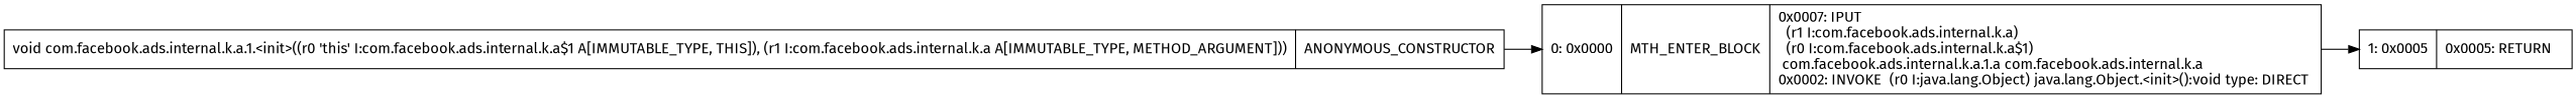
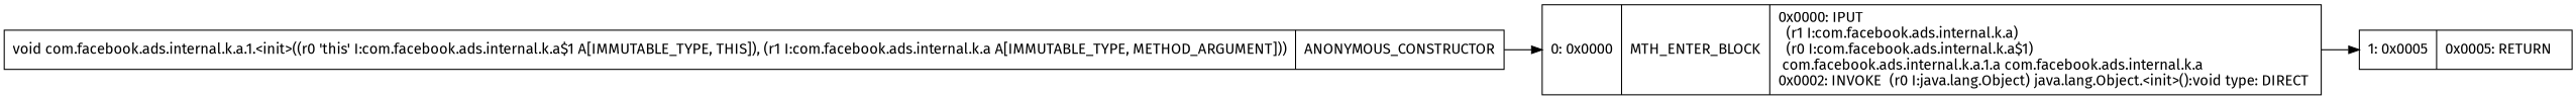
  digraph {
    rankdir=LR
    fontname="Fira Sans"
    node [shape=record fontname="Fira Sans"]
    edge [fontname="Fira Sans"]
-   n1 [label="{0\:\ 0x0000|MTH_ENTER_BLOCK\l|0x0007: IPUT  \l  (r1 I:com.facebook.ads.internal.k.a)\l  (r0 I:com.facebook.ads.internal.k.a$1)\l com.facebook.ads.internal.k.a.1.a com.facebook.ads.internal.k.a \l0x0002: INVOKE  (r0 I:java.lang.Object) java.lang.Object.\<init\>():void type: DIRECT \l}"]
+   n1 [label="{0\:\ 0x0000|MTH_ENTER_BLOCK\l|0x0000: IPUT  \l  (r1 I:com.facebook.ads.internal.k.a)\l  (r0 I:com.facebook.ads.internal.k.a$1)\l com.facebook.ads.internal.k.a.1.a com.facebook.ads.internal.k.a \l0x0002: INVOKE  (r0 I:java.lang.Object) java.lang.Object.\<init\>():void type: DIRECT \l}"]
    n2 [label="{1\:\ 0x0005|0x0005: RETURN   \l}"]
    n3 [label="{void com.facebook.ads.internal.k.a.1.\<init\>((r0 'this' I:com.facebook.ads.internal.k.a$1 A[IMMUTABLE_TYPE, THIS]), (r1 I:com.facebook.ads.internal.k.a A[IMMUTABLE_TYPE, METHOD_ARGUMENT]))  | ANONYMOUS_CONSTRUCTOR\l}"]
    n1 -> n2
    n3 -> n1
  }
